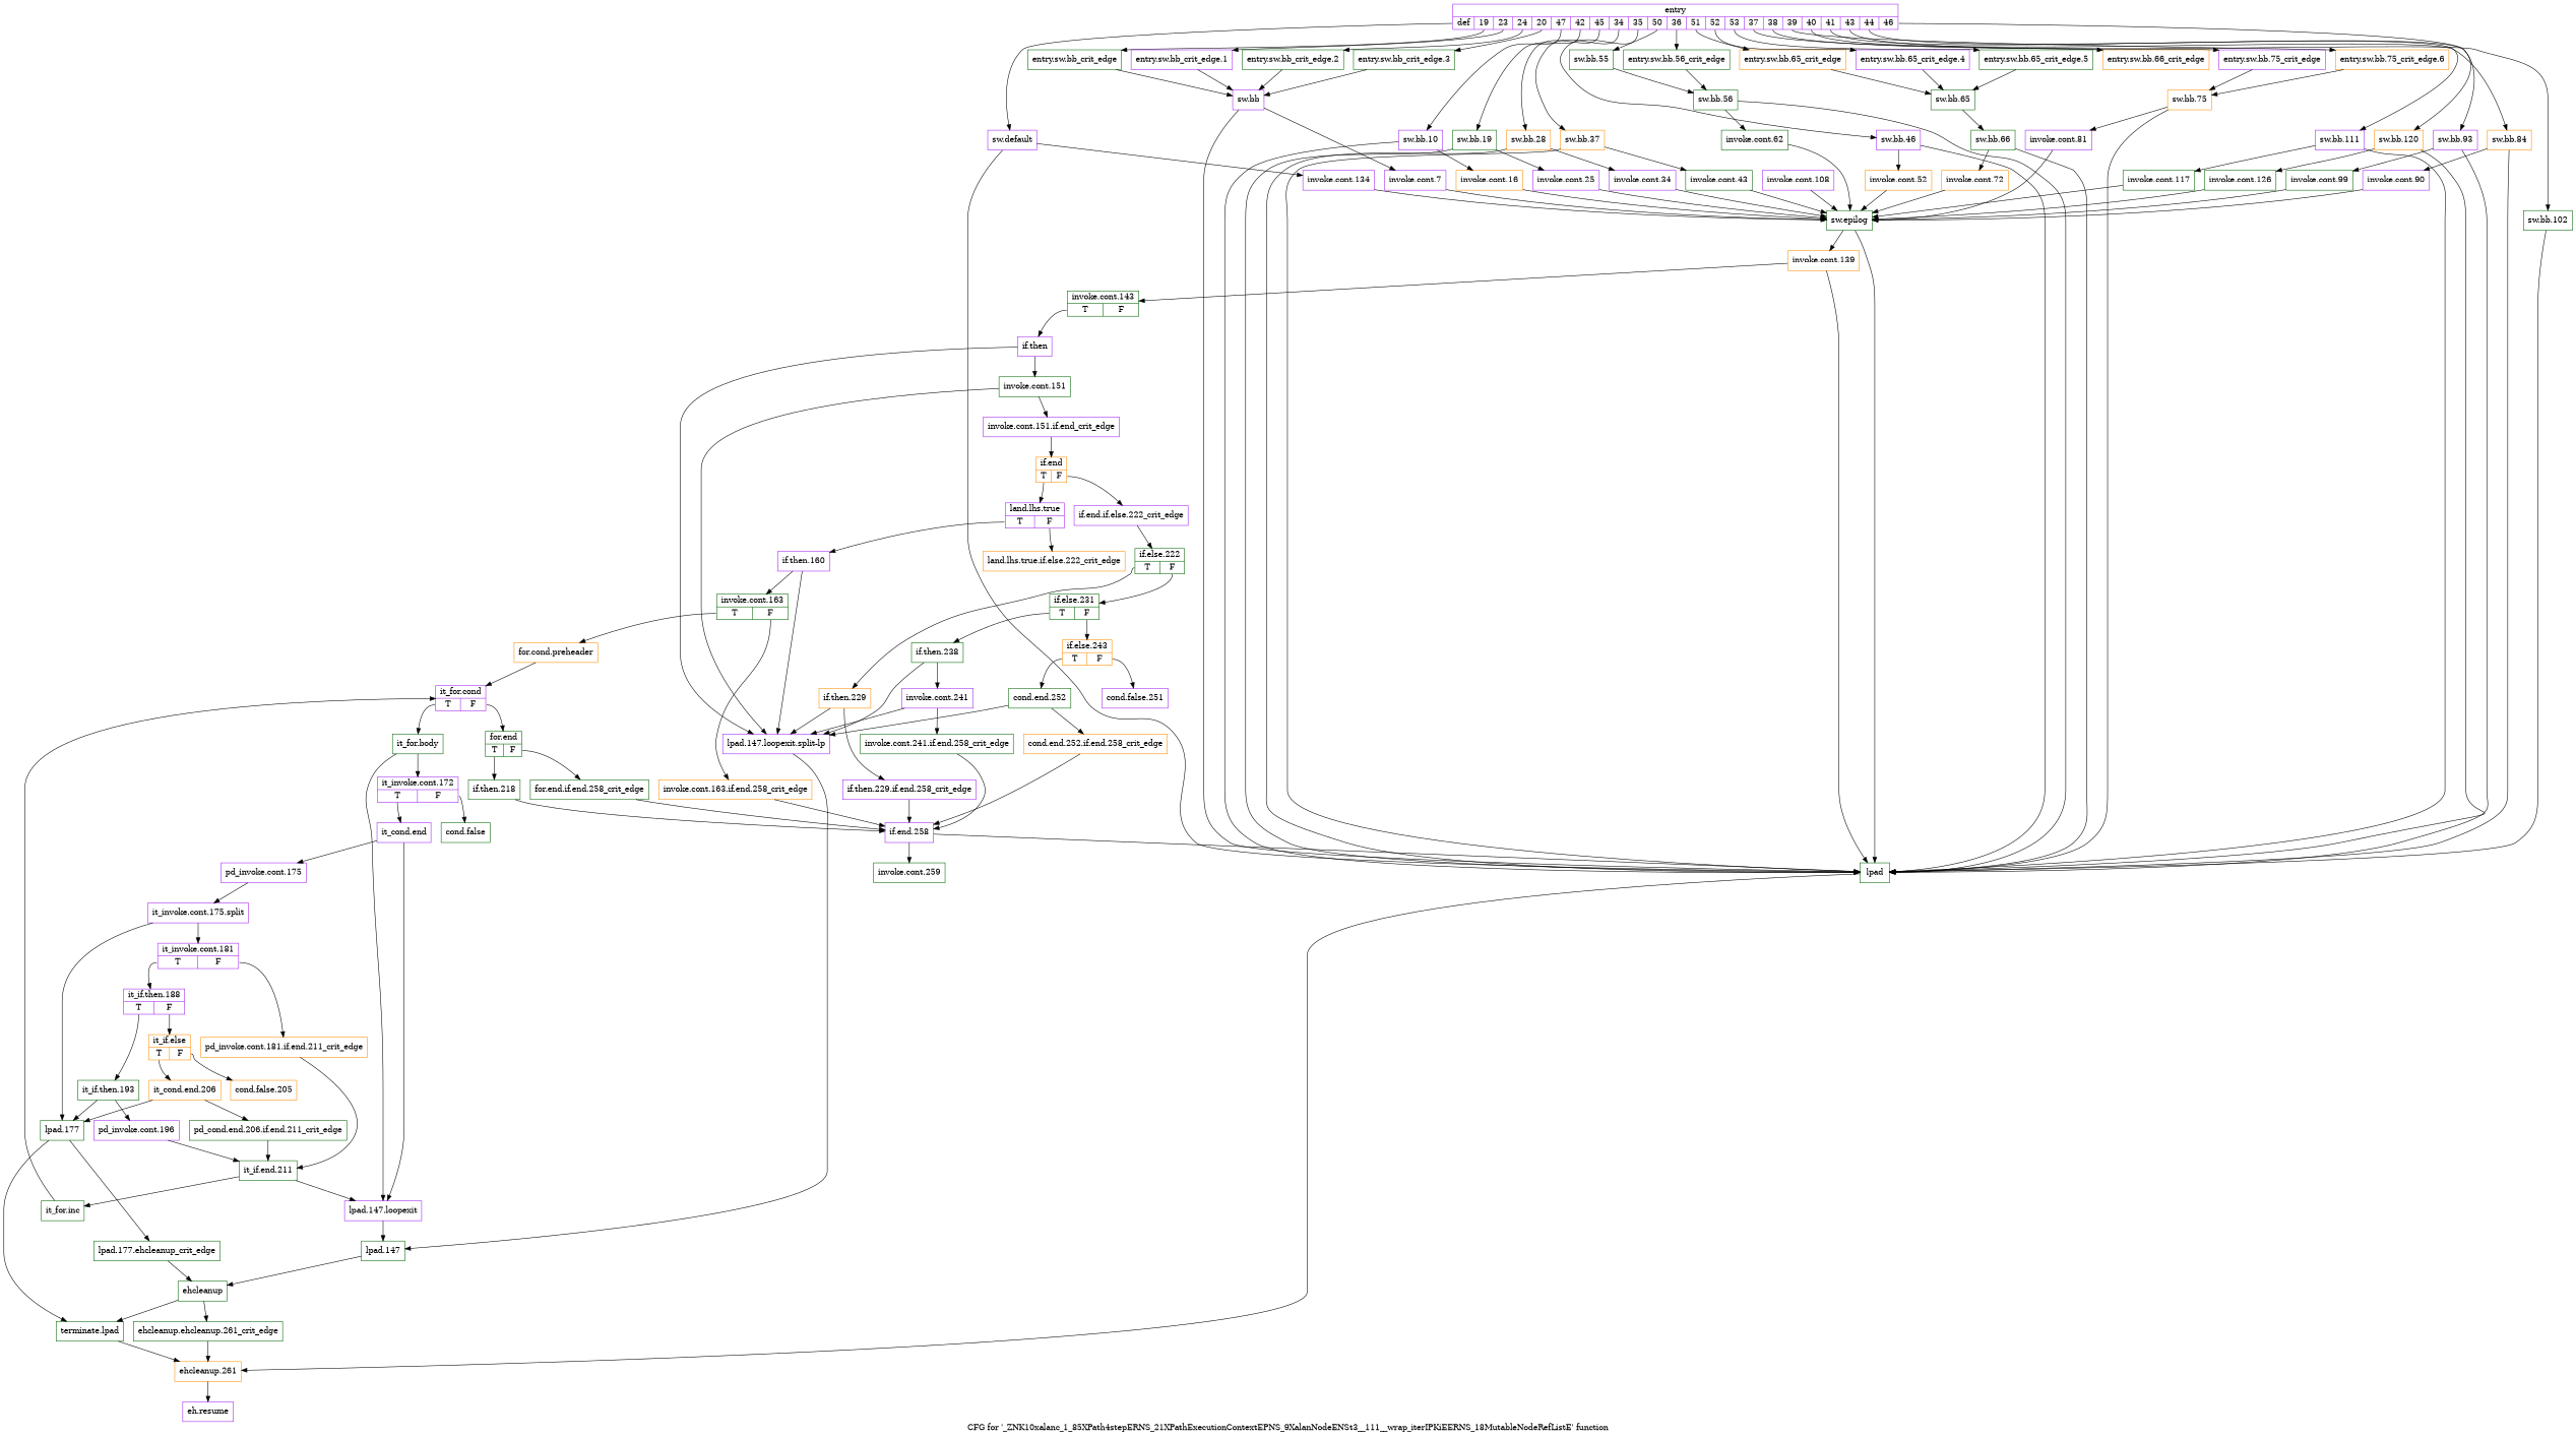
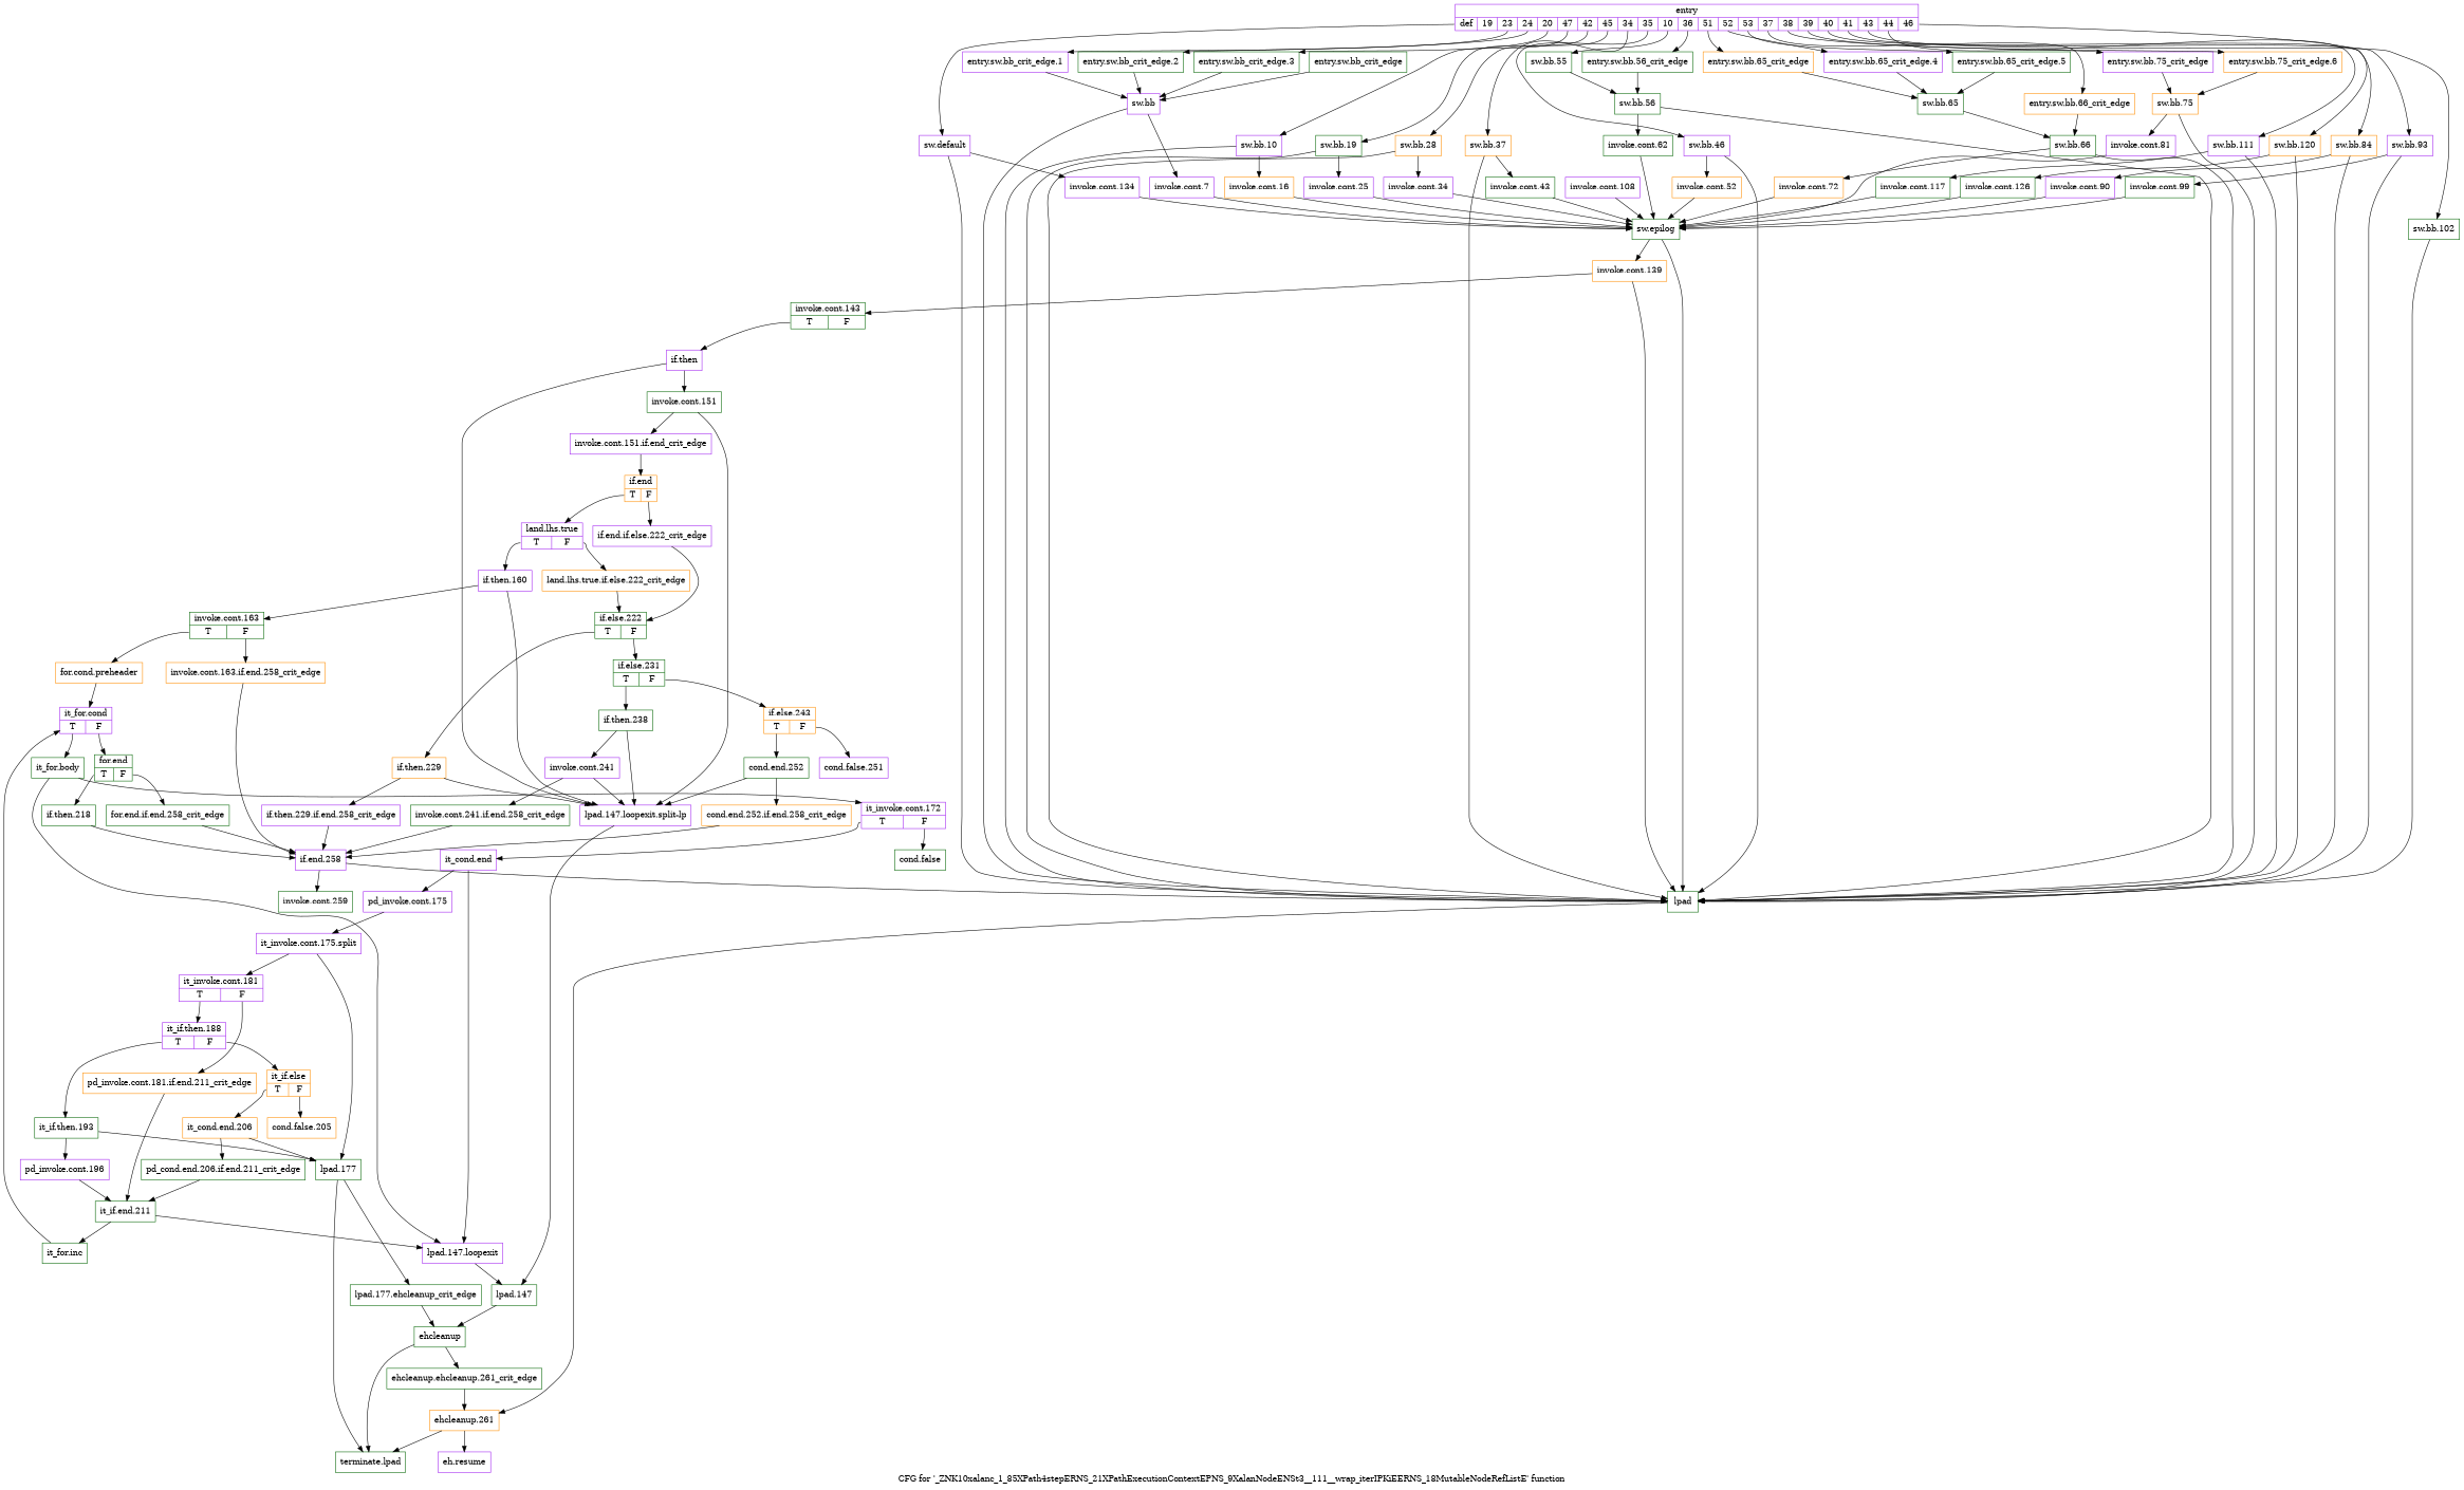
  digraph {
    label="CFG for '_ZNK10xalanc_1_85XPath4stepERNS_21XPathExecutionContextEPNS_9XalanNodeENSt3__111__wrap_iterIPKiEERNS_18MutableNodeRefListE' function"
    node [color=darkgreen shape=record]
-   n1 [color=purple label="{entry|{<s0>def|<s1>19|<s2>23|<s3>24|<s4>20|<s5>47|<s6>42|<s7>45|<s8>34|<s9>35|<s10>50|<s11>36|<s12>51|<s13>52|<s14>53|<s15>37|<s16>38|<s17>39|<s18>40|<s19>41|<s20>43|<s21>44|<s22>46}}"]
+   n1 [color=purple label="{entry|{<s0>def|<s1>19|<s2>23|<s3>24|<s4>20|<s5>47|<s6>42|<s7>45|<s8>34|<s9>35|<s10>10|<s11>36|<s12>51|<s13>52|<s14>53|<s15>37|<s16>38|<s17>39|<s18>40|<s19>41|<s20>43|<s21>44|<s22>46}}"]
    n2 [color=purple label="{sw.default}"]
    n3 [label="{entry.sw.bb_crit_edge}"]
    n4 [color=purple label="{entry.sw.bb_crit_edge.1}"]
    n5 [label="{entry.sw.bb_crit_edge.2}"]
    n6 [label="{entry.sw.bb_crit_edge.3}"]
    n7 [color=purple label="{sw.bb.10}"]
    n8 [label="{sw.bb.19}"]
    n9 [color=darkorange label="{sw.bb.28}"]
    n10 [color=darkorange label="{sw.bb.37}"]
    n11 [color=purple label="{sw.bb.46}"]
    n12 [label="{sw.bb.55}"]
    n13 [label="{entry.sw.bb.56_crit_edge}"]
    n14 [color=darkorange label="{entry.sw.bb.65_crit_edge}"]
    n15 [color=purple label="{entry.sw.bb.65_crit_edge.4}"]
    n16 [label="{entry.sw.bb.65_crit_edge.5}"]
    n17 [color=darkorange label="{entry.sw.bb.66_crit_edge}"]
    n18 [color=purple label="{entry.sw.bb.75_crit_edge}"]
    n19 [color=darkorange label="{entry.sw.bb.75_crit_edge.6}"]
    n20 [color=darkorange label="{sw.bb.84}"]
    n21 [color=purple label="{sw.bb.93}"]
    n22 [label="{sw.bb.102}"]
    n23 [color=purple label="{sw.bb.111}"]
    n24 [color=darkorange label="{sw.bb.120}"]
    n25 [label="{lpad}"]
    n26 [color=purple label="{invoke.cont.134}"]
    n27 [color=purple label="{sw.bb}"]
    n28 [color=darkorange label="{invoke.cont.16}"]
    n29 [color=purple label="{invoke.cont.25}"]
    n30 [color=purple label="{invoke.cont.34}"]
    n31 [label="{invoke.cont.43}"]
    n32 [color=darkorange label="{invoke.cont.52}"]
    n33 [label="{sw.bb.56}"]
    n34 [label="{sw.bb.65}"]
    n35 [label="{sw.bb.66}"]
    n36 [color=darkorange label="{sw.bb.75}"]
    n37 [color=purple label="{invoke.cont.90}"]
    n38 [label="{invoke.cont.99}"]
    n39 [label="{invoke.cont.117}"]
    n40 [label="{invoke.cont.126}"]
    n41 [color=darkorange label="{ehcleanup.261}"]
    n42 [label="{sw.epilog}"]
    n43 [color=purple label="{invoke.cont.7}"]
    n44 [label="{invoke.cont.62}"]
    n45 [color=darkorange label="{invoke.cont.72}"]
    n46 [color=purple label="{invoke.cont.81}"]
    n47 [color=purple label="{invoke.cont.108}"]
    n48 [color=darkorange label="{invoke.cont.139}"]
    n49 [label="{terminate.lpad}"]
    n50 [color=purple label="{eh.resume}"]
    n51 [label="{invoke.cont.143|{<s0>T|<s1>F}}"]
    n52 [color=purple label="{if.then}"]
    n53 [label="{invoke.cont.151}"]
    n54 [color=purple label="{lpad.147.loopexit.split-lp}"]
    n55 [color=purple label="{invoke.cont.151.if.end_crit_edge}"]
    n56 [label="{lpad.147}"]
    n57 [color=darkorange label="{if.end|{<s0>T|<s1>F}}"]
    n58 [color=purple label="{land.lhs.true|{<s0>T|<s1>F}}"]
    n59 [color=purple label="{if.end.if.else.222_crit_edge}"]
    n60 [color=purple label="{if.then.160}"]
    n61 [color=darkorange label="{land.lhs.true.if.else.222_crit_edge}"]
    n62 [label="{if.else.222|{<s0>T|<s1>F}}"]
    n63 [label="{ehcleanup}"]
    n64 [color=purple label="{lpad.147.loopexit}"]
    n65 [label="{ehcleanup.ehcleanup.261_crit_edge}"]
    n66 [label="{invoke.cont.163|{<s0>T|<s1>F}}"]
    n67 [color=darkorange label="{if.then.229}"]
    n68 [label="{if.else.231|{<s0>T|<s1>F}}"]
    n69 [color=purple label="{if.then.229.if.end.258_crit_edge}"]
    n70 [label="{if.then.238}"]
    n71 [color=darkorange label="{if.else.243|{<s0>T|<s1>F}}"]
    n72 [color=darkorange label="{for.cond.preheader}"]
    n73 [color=darkorange label="{invoke.cont.163.if.end.258_crit_edge}"]
    n74 [color=purple label="{it_for.cond|{<s0>T|<s1>F}}"]
    n75 [color=purple label="{if.end.258}"]
    n76 [label="{it_for.body}"]
    n77 [label="{for.end|{<s0>T|<s1>F}}"]
    n78 [label="{invoke.cont.259}"]
    n79 [color=purple label="{it_invoke.cont.172|{<s0>T|<s1>F}}"]
    n80 [label="{if.then.218}"]
    n81 [label="{for.end.if.end.258_crit_edge}"]
    n82 [color=purple label="{it_cond.end}"]
    n83 [label="{cond.false}"]
    n84 [color=purple label="{pd_invoke.cont.175}"]
    n85 [color=purple label="{it_invoke.cont.175.split}"]
    n86 [color=purple label="{it_invoke.cont.181|{<s0>T|<s1>F}}"]
    n87 [label="{lpad.177}"]
    n88 [color=purple label="{it_if.then.188|{<s0>T|<s1>F}}"]
    n89 [color=darkorange label="{pd_invoke.cont.181.if.end.211_crit_edge}"]
    n90 [label="{lpad.177.ehcleanup_crit_edge}"]
    n91 [label="{it_if.then.193}"]
    n92 [color=darkorange label="{it_if.else|{<s0>T|<s1>F}}"]
    n93 [label="{it_if.end.211}"]
    n94 [color=purple label="{pd_invoke.cont.196}"]
    n95 [color=darkorange label="{it_cond.end.206}"]
    n96 [color=darkorange label="{cond.false.205}"]
    n97 [label="{it_for.inc}"]
    n98 [label="{pd_cond.end.206.if.end.211_crit_edge}"]
    n99 [color=purple label="{invoke.cont.241}"]
    n100 [label="{cond.end.252}"]
    n101 [color=purple label="{cond.false.251}"]
    n102 [label="{invoke.cont.241.if.end.258_crit_edge}"]
    n103 [color=darkorange label="{cond.end.252.if.end.258_crit_edge}"]
    n1 -> n2 [tailport=s0]
-   n1 -> n3 [tailport=s1]
    n1 -> n4 [tailport=s2]
    n1 -> n5 [tailport=s3]
    n1 -> n6 [tailport=s4]
    n1 -> n7 [tailport=s5]
    n1 -> n8 [tailport=s6]
    n1 -> n9 [tailport=s7]
    n1 -> n10 [tailport=s8]
    n1 -> n11 [tailport=s9]
    n1 -> n12 [tailport=s10]
    n1 -> n13 [tailport=s11]
    n1 -> n14 [tailport=s12]
    n1 -> n15 [tailport=s13]
    n1 -> n16 [tailport=s14]
    n1 -> n17 [tailport=s15]
    n1 -> n18 [tailport=s16]
    n1 -> n19 [tailport=s17]
    n1 -> n20 [tailport=s18]
    n1 -> n21 [tailport=s19]
    n1 -> n22 [tailport=s20]
    n1 -> n23 [tailport=s21]
    n1 -> n24 [tailport=s22]
    n2 -> n25
    n2 -> n26
    n3 -> n27
    n4 -> n27
    n5 -> n27
    n6 -> n27
    n7 -> n25
    n7 -> n28
    n8 -> n25
    n8 -> n29
    n9 -> n25
    n9 -> n30
    n10 -> n25
    n10 -> n31
    n11 -> n25
    n11 -> n32
    n12 -> n33
    n13 -> n33
    n14 -> n34
    n15 -> n34
    n16 -> n34
+   n17 -> n35
    n18 -> n36
    n19 -> n36
    n20 -> n25
    n20 -> n37
    n21 -> n25
    n21 -> n38
    n22 -> n25
    n23 -> n25
    n23 -> n39
    n24 -> n25
    n24 -> n40
    n25 -> n41
    n26 -> n42
    n27 -> n25
    n27 -> n43
    n28 -> n42
    n29 -> n42
    n30 -> n42
    n31 -> n42
    n32 -> n42
    n33 -> n25
    n33 -> n44
    n34 -> n35
    n35 -> n25
    n35 -> n45
    n36 -> n25
    n36 -> n46
    n37 -> n42
    n38 -> n42
    n39 -> n42
    n40 -> n42
-   n49 -> n41
+   n41 -> n49
    n41 -> n50
    n42 -> n25
    n42 -> n48
    n43 -> n42
    n44 -> n42
    n45 -> n42
    n46 -> n42
    n47 -> n42
    n48 -> n25
    n48 -> n51
    n51 -> n52 [tailport=s0]
    n52 -> n53
    n52 -> n54
    n53 -> n54
    n53 -> n55
    n54 -> n56
    n55 -> n57
    n56 -> n63
    n57 -> n58 [tailport=s0]
    n57 -> n59 [tailport=s1]
    n58 -> n60 [tailport=s0]
    n58 -> n61 [tailport=s1]
    n59 -> n62
    n60 -> n54
    n60 -> n66
+   n61 -> n62
    n62 -> n67 [tailport=s0]
    n62 -> n68 [tailport=s1]
    n63 -> n49
    n63 -> n65
    n64 -> n56
    n65 -> n41
    n66 -> n72 [tailport=s0]
    n66 -> n73 [tailport=s1]
    n67 -> n54
    n67 -> n69
    n68 -> n70 [tailport=s0]
    n68 -> n71 [tailport=s1]
    n69 -> n75
    n70 -> n54
    n70 -> n99
    n71 -> n100 [tailport=s0]
    n71 -> n101 [tailport=s1]
    n72 -> n74
    n73 -> n75
    n74 -> n76 [tailport=s0]
    n74 -> n77 [tailport=s1]
    n75 -> n25
    n75 -> n78
    n76 -> n64
    n76 -> n79
    n77 -> n80 [tailport=s0]
    n77 -> n81 [tailport=s1]
    n79 -> n82 [tailport=s0]
    n79 -> n83 [tailport=s1]
    n80 -> n75
    n81 -> n75
    n82 -> n64
    n82 -> n84
    n84 -> n85
    n85 -> n86
    n85 -> n87
    n86 -> n88 [tailport=s0]
    n86 -> n89 [tailport=s1]
    n87 -> n49
    n87 -> n90
    n88 -> n91 [tailport=s0]
    n88 -> n92 [tailport=s1]
    n89 -> n93
    n90 -> n63
    n91 -> n87
    n91 -> n94
    n92 -> n95 [tailport=s0]
    n92 -> n96 [tailport=s1]
    n93 -> n64
    n93 -> n97
    n94 -> n93
    n95 -> n87
    n95 -> n98
    n97 -> n74
    n98 -> n93
    n99 -> n54
    n99 -> n102
    n100 -> n54
    n100 -> n103
    n102 -> n75
    n103 -> n75
  }
